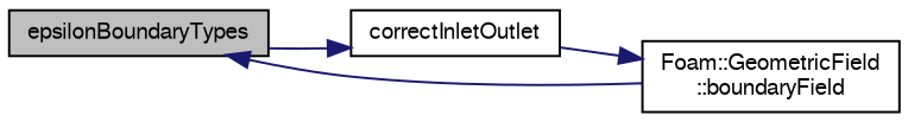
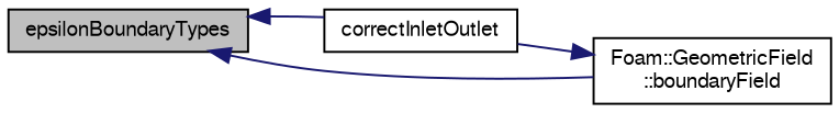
  digraph {
    rankdir=LR
    node [color=black fontname=FreeSans fontsize=10 shape=record]
    edge [color=midnightblue fontname=FreeSans fontsize=10 labelfontname=FreeSans labelfontsize=10 style=solid]
    n1 [fillcolor=grey75 fontcolor=black height=0.2 label=epsilonBoundaryTypes style=filled width=0.4]
    n2 [height=0.2 label=correctInletOutlet width=0.4]
    n3 [height=0.2 label="Foam::GeometricField\l::boundaryField" width=0.4]
-   n1 -> n2
+   n2 -> n1
    n2 -> n3
    n3 -> n1
  }
